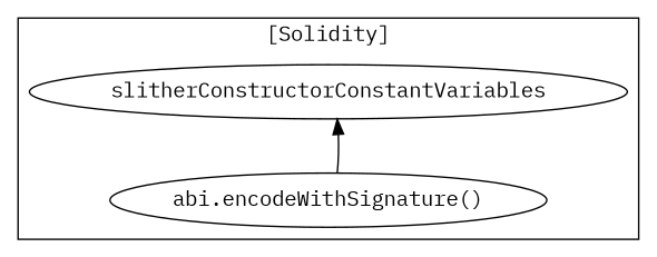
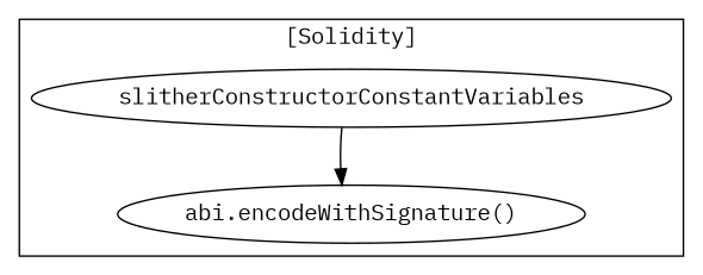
  strict digraph {
    fontname="IBM Plex Mono"
    node [fontname="IBM Plex Mono"]
    n1 [label=slitherConstructorConstantVariables]
    "abi.encodeWithSignature()"
    subgraph cluster_1 {
      label="[Solidity]"
      n1
      "abi.encodeWithSignature()"
    }
    subgraph cluster_2 {
      label=stdError
    }
-   "abi.encodeWithSignature()" -> n1 [fontname="IBM Plex Mono"]
+   n1 -> "abi.encodeWithSignature()" [fontname="IBM Plex Mono"]
  }
